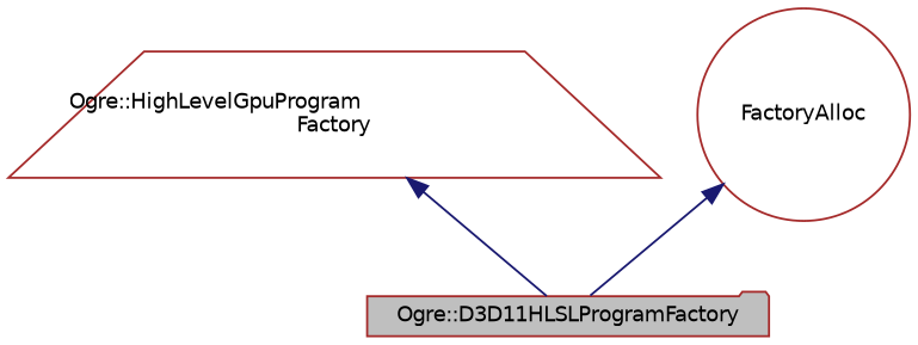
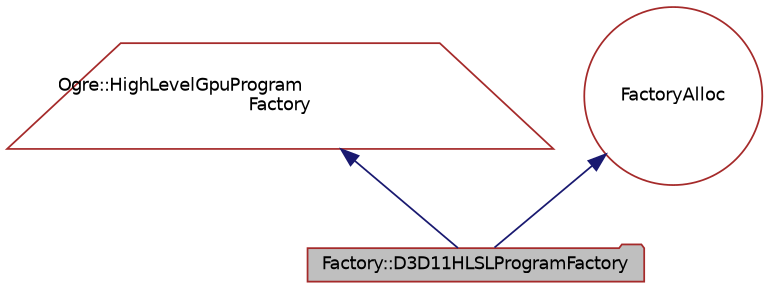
  digraph {
    node [color=brown fontname=Helvetica fontsize=10]
    edge [color=midnightblue dir=back fontname=Helvetica fontsize=10 labelfontname=Helvetica labelfontsize=10 style=solid]
-   n1 [fillcolor=grey75 fontcolor=black height=0.2 label="Ogre::D3D11HLSLProgramFactory" shape=folder style=filled width=0.4]
+   n1 [fillcolor=grey75 fontcolor=black height=0.2 label="Factory::D3D11HLSLProgramFactory" shape=folder style=filled width=0.4]
    n2 [height=0.2 label="Ogre::HighLevelGpuProgram\lFactory" shape=trapezium width=0.4]
    n3 [height=0.2 label=FactoryAlloc shape=circle width=0.4]
    n2 -> n1
    n3 -> n1
  }
